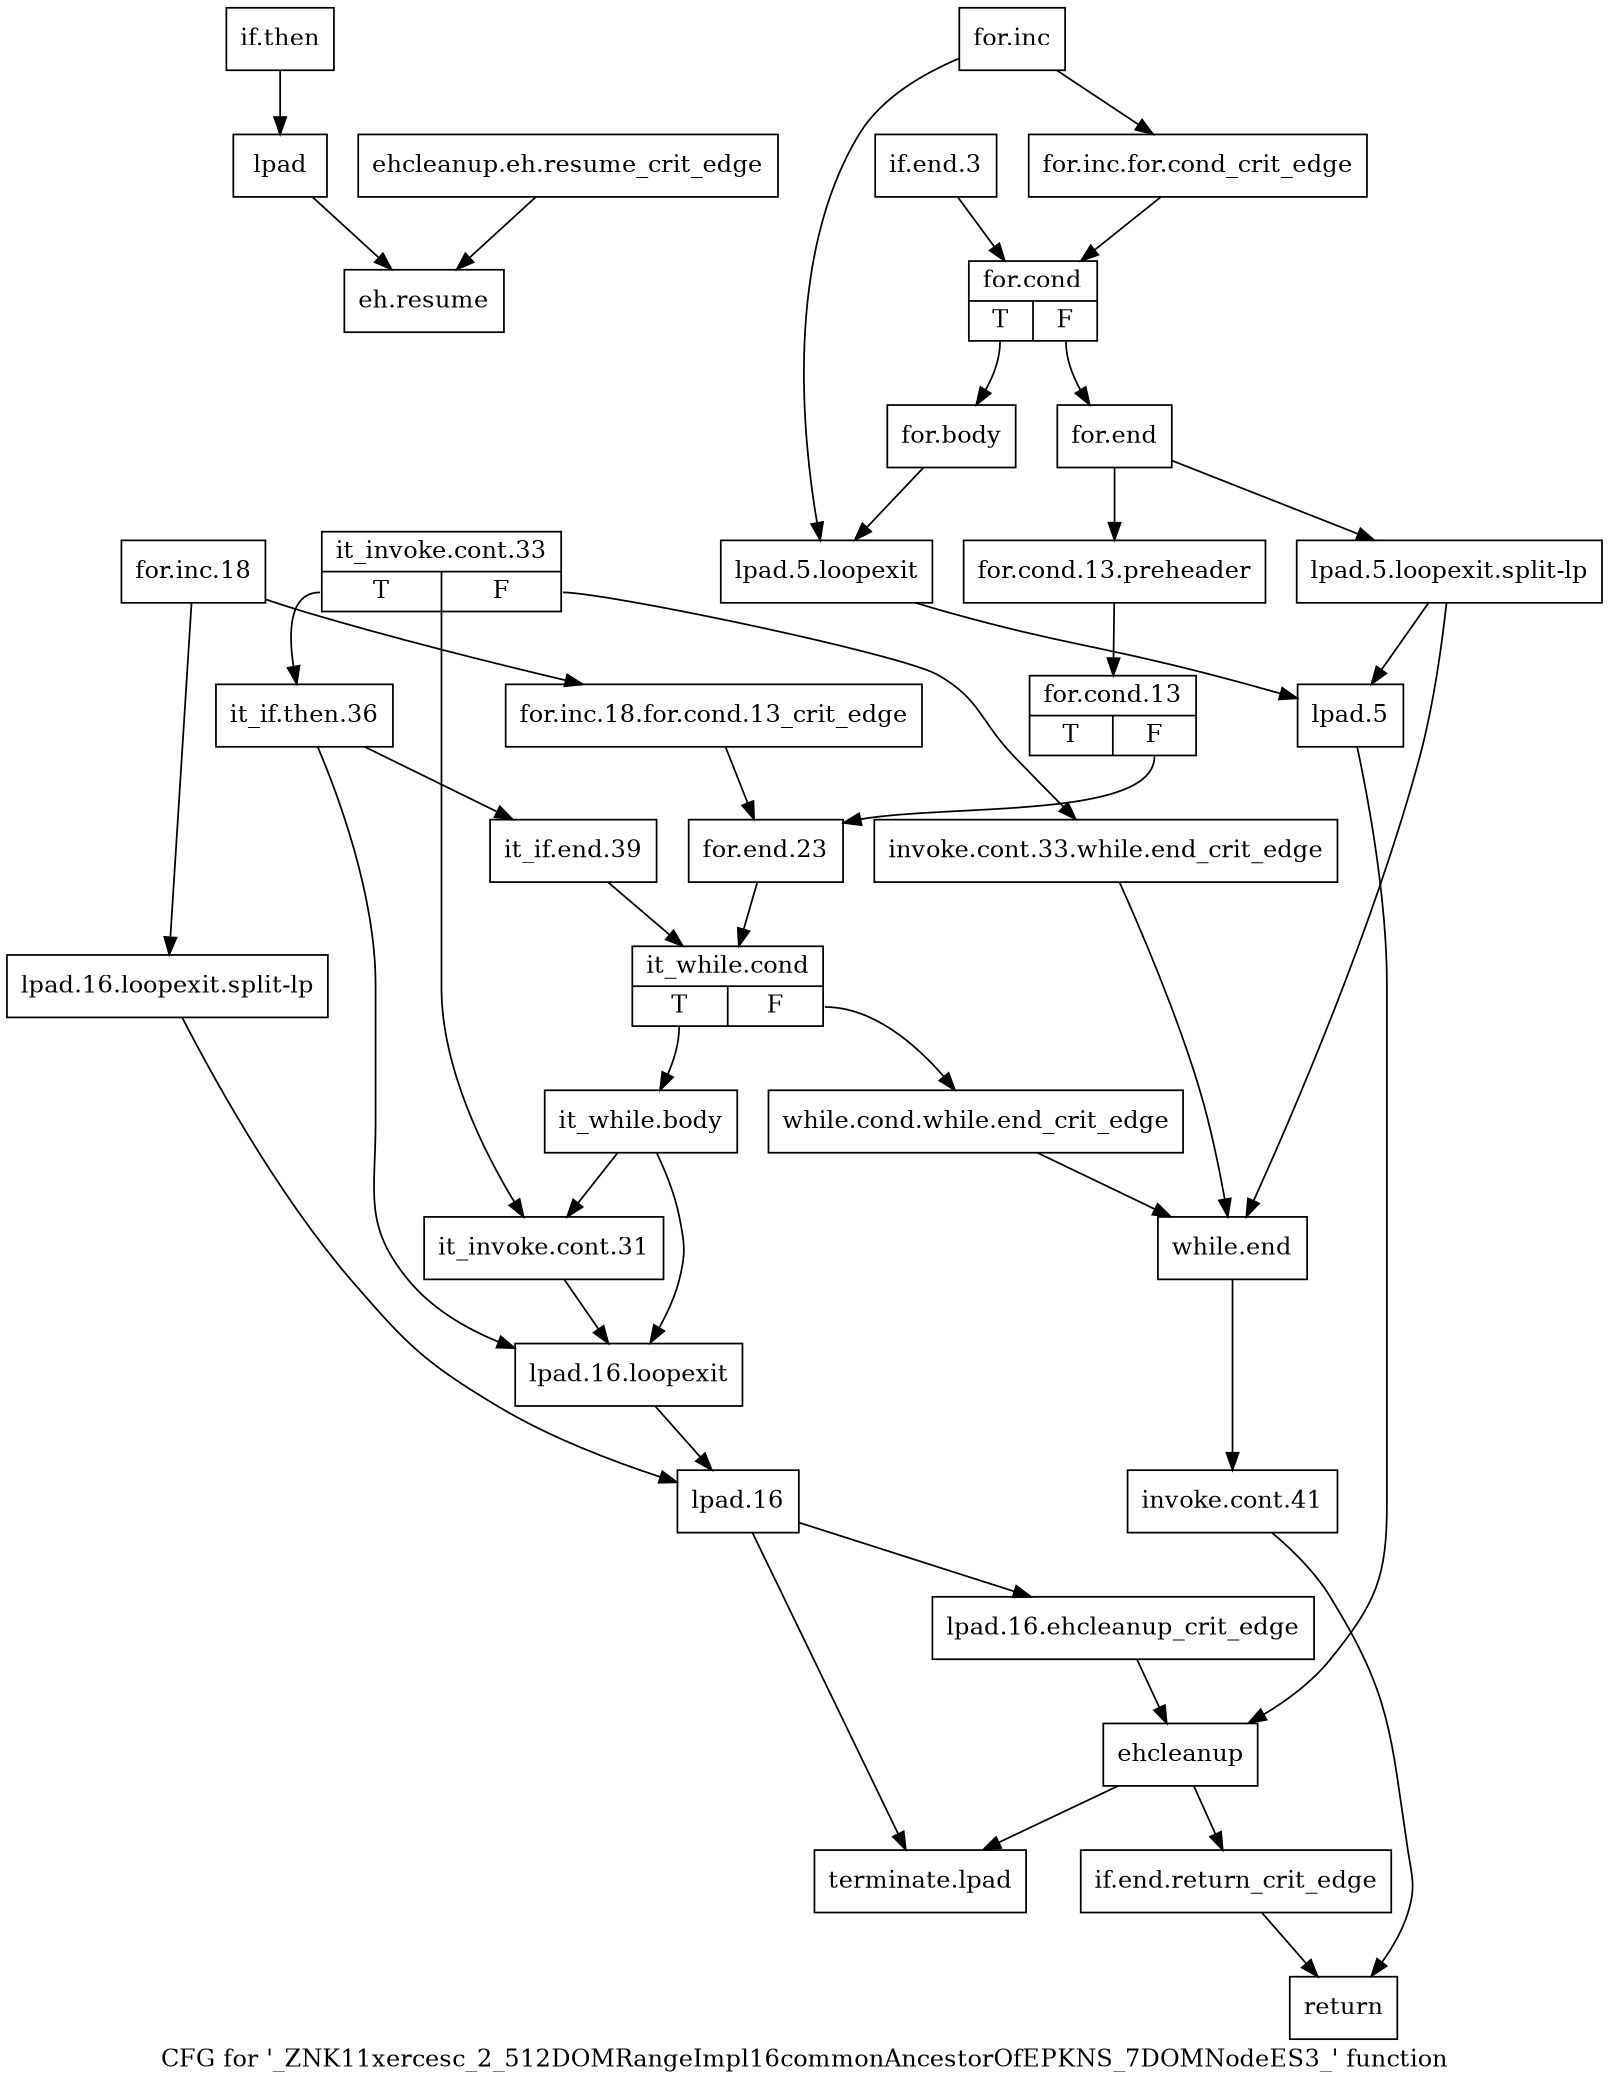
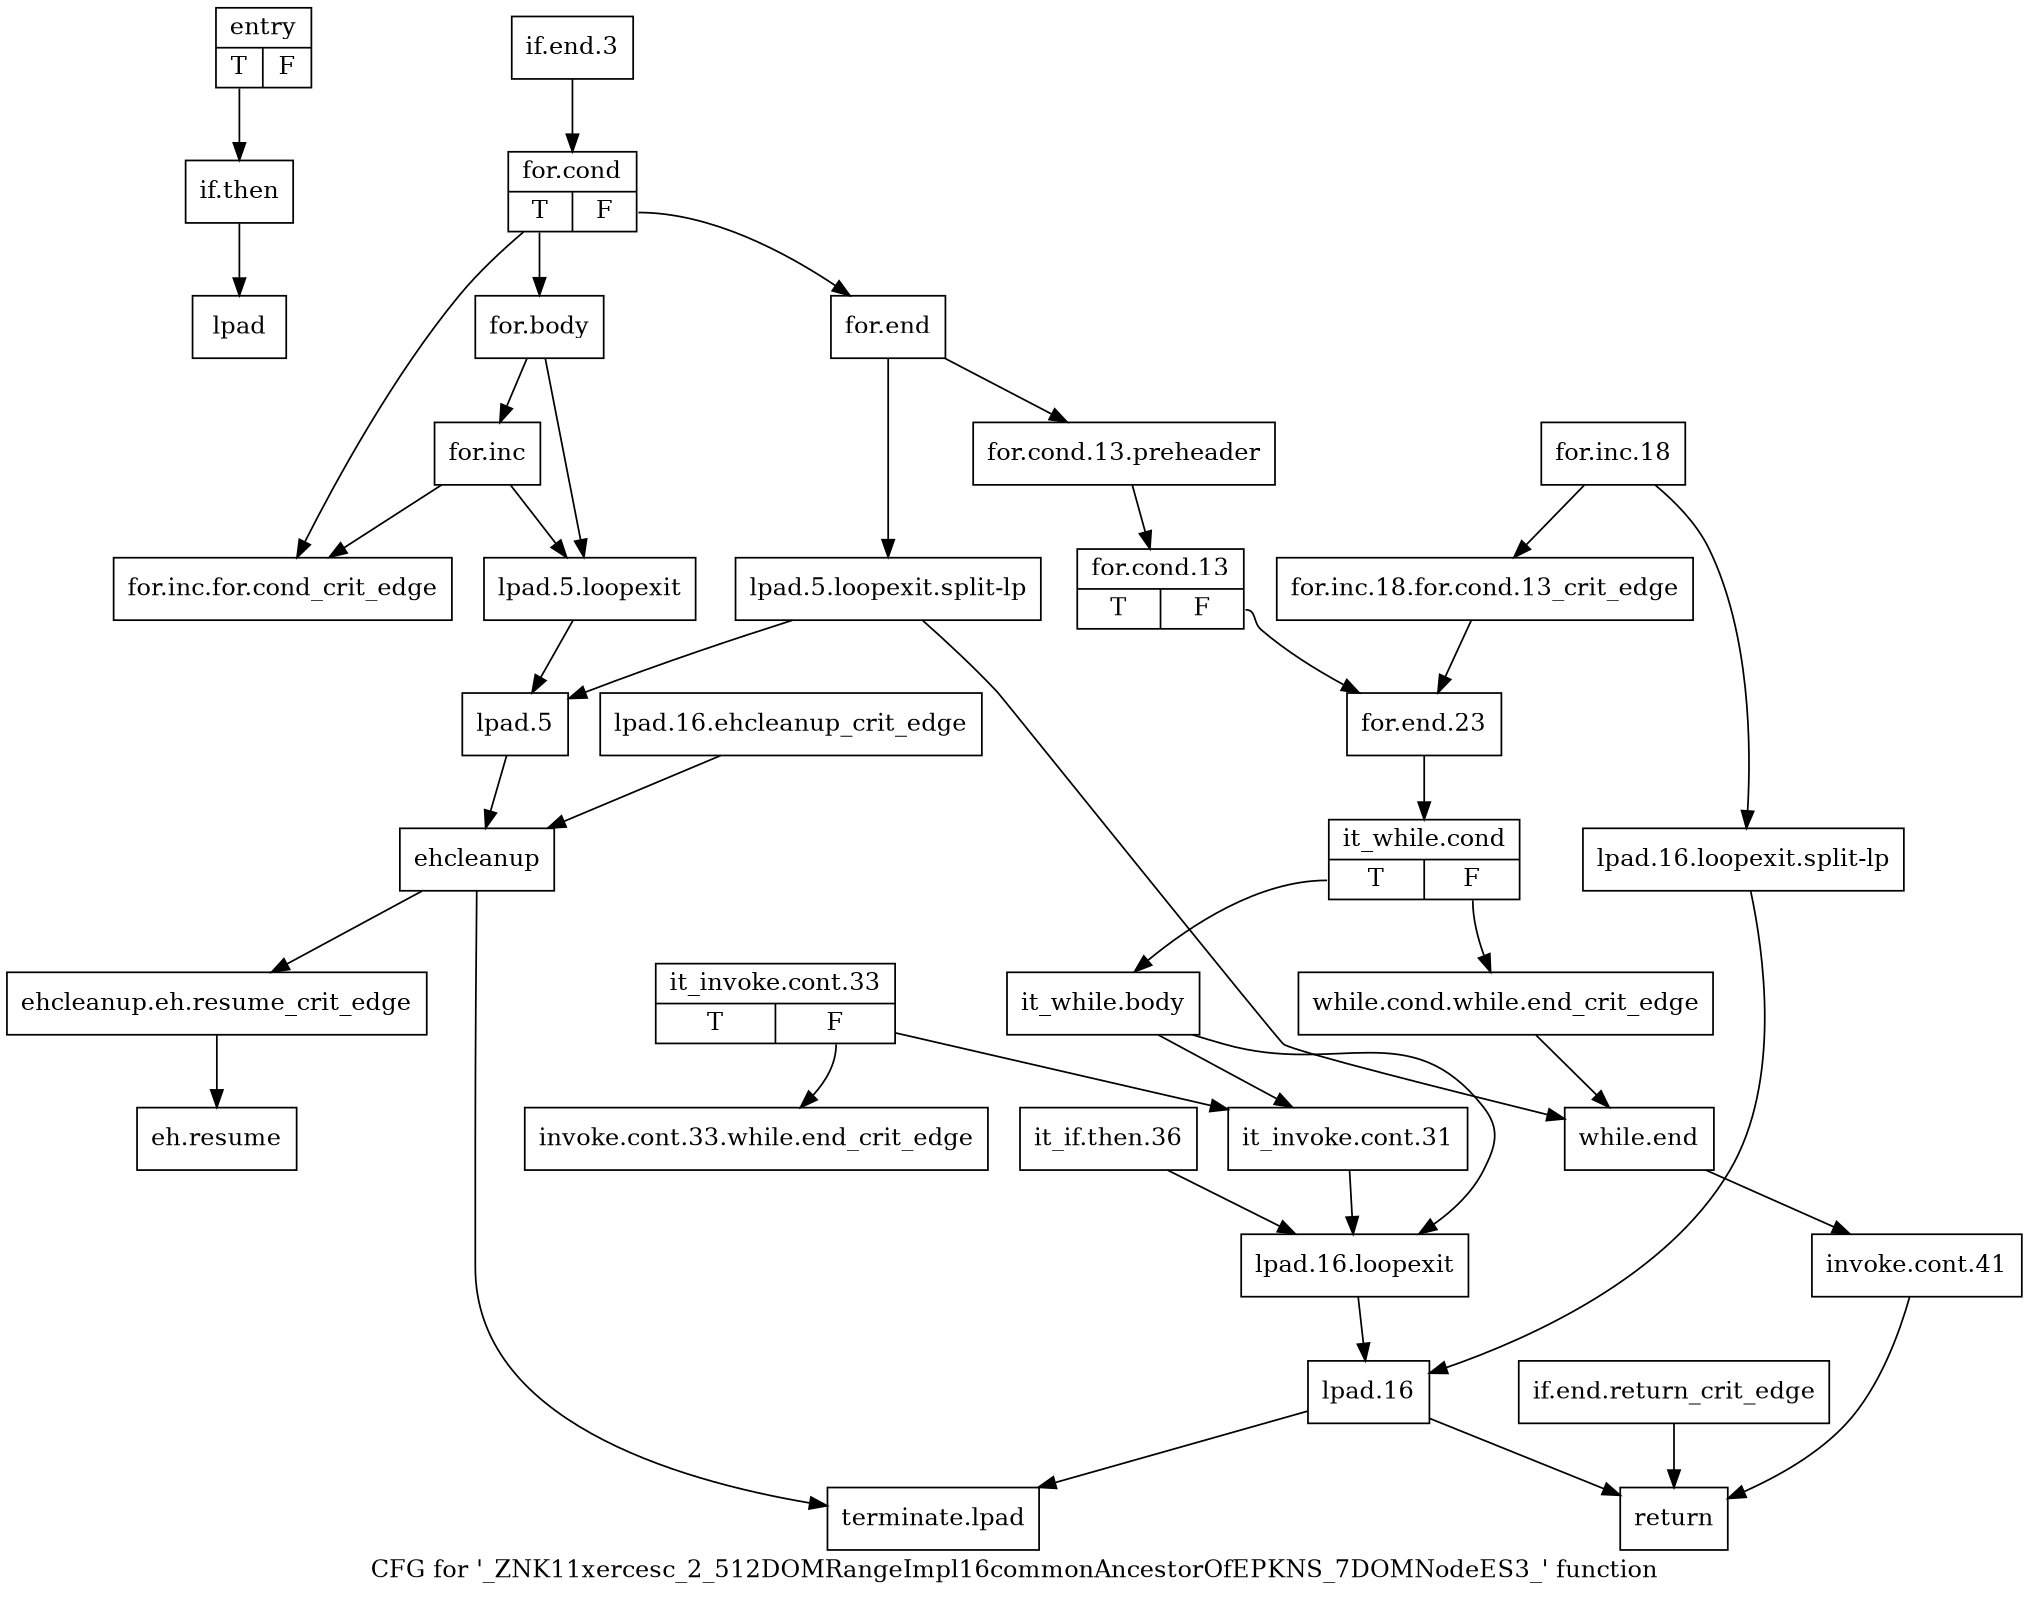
  digraph {
    label="CFG for '_ZNK11xercesc_2_512DOMRangeImpl16commonAncestorOfEPKNS_7DOMNodeES3_' function"
    node [shape=record]
+   n1 [label="{entry|{<s0>T|<s1>F}}"]
    n2 [label="{if.then}"]
    n3 [label="{lpad}"]
    n4 [label="{eh.resume}"]
    n5 [label="{if.end.return_crit_edge}"]
    n6 [label="{return}"]
    n7 [label="{if.end.3}"]
    n8 [label="{for.cond|{<s0>T|<s1>F}}"]
    n9 [label="{for.body}"]
    n10 [label="{for.end}"]
    n11 [label="{for.inc}"]
    n12 [label="{lpad.5.loopexit}"]
    n13 [label="{lpad.5.loopexit.split-lp}"]
    n14 [label="{for.cond.13.preheader}"]
    n15 [label="{for.inc.for.cond_crit_edge}"]
    n16 [label="{lpad.5}"]
    n17 [label="{while.end}"]
    n18 [label="{for.cond.13|{<s0>T|<s1>F}}"]
    n19 [label="{ehcleanup}"]
    n20 [label="{terminate.lpad}"]
    n21 [label="{ehcleanup.eh.resume_crit_edge}"]
    n22 [label="{for.end.23}"]
    n23 [label="{it_while.cond|{<s0>T|<s1>F}}"]
    n24 [label="{for.inc.18}"]
    n25 [label="{lpad.16.loopexit.split-lp}"]
    n26 [label="{for.inc.18.for.cond.13_crit_edge}"]
    n27 [label="{lpad.16}"]
    n28 [label="{it_while.body}"]
    n29 [label="{while.cond.while.end_crit_edge}"]
    n30 [label="{lpad.16.ehcleanup_crit_edge}"]
    n31 [label="{lpad.16.loopexit}"]
    n32 [label="{it_invoke.cont.31}"]
    n33 [label="{invoke.cont.41}"]
    n34 [label="{it_invoke.cont.33|{<s0>T|<s1>F}}"]
    n35 [label="{it_if.then.36}"]
    n36 [label="{invoke.cont.33.while.end_crit_edge}"]
-   n37 [label="{it_if.end.39}"]
+   n1 -> n2 [tailport=s0]
    n2 -> n3
-   n3 -> n4
    n5 -> n6
    n7 -> n8
    n8 -> n9 [tailport=s0]
    n8 -> n10 [tailport=s1]
+   n9 -> n11
    n9 -> n12
    n10 -> n13
    n10 -> n14
    n11 -> n12
    n11 -> n15
    n12 -> n16
    n13 -> n16
    n13 -> n17
    n14 -> n18
-   n15 -> n8
+   n8 -> n15
    n16 -> n19
    n17 -> n33
    n18 -> n22 [tailport=s1]
    n19 -> n20
-   n19 -> n5
+   n19 -> n21
    n21 -> n4
    n22 -> n23
    n23 -> n28 [tailport=s0]
    n23 -> n29 [tailport=s1]
    n24 -> n25
    n24 -> n26
    n25 -> n27
    n26 -> n22
    n27 -> n20
-   n27 -> n30
+   n27 -> n6
    n28 -> n31
    n28 -> n32
    n29 -> n17
    n30 -> n19
    n31 -> n27
    n32 -> n31
    n33 -> n6
    n34 -> n32
-   n34 -> n35 [tailport=s0]
    n34 -> n36 [tailport=s1]
    n35 -> n31
-   n35 -> n37
-   n36 -> n17
-   n37 -> n23
  }
